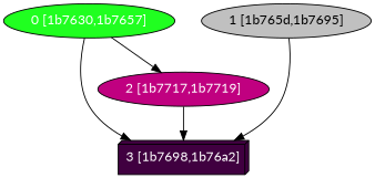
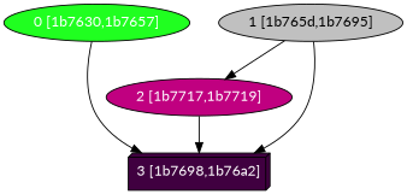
  digraph {
    fontname=Lato
    node [fontcolor="#ffffff" fontname=Lato shape=oval style=filled]
    edge [fontname=Lato]
    n1 [fillcolor="#20FF20" label="0 [1b7630,1b7657]"]
    n2 [fillcolor="#C00080" label="2 [1b7717,1b7719]"]
    n3 [fillcolor="#400040" label="3 [1b7698,1b76a2]" shape=box3d]
    n4 [fillcolor="#C0C0C0" fontcolor="#000000" label="1 [1b765d,1b7695]"]
-   n1 -> n2
+   n4 -> n2
    n1 -> n3
    n2 -> n3
    n4 -> n3
  }
